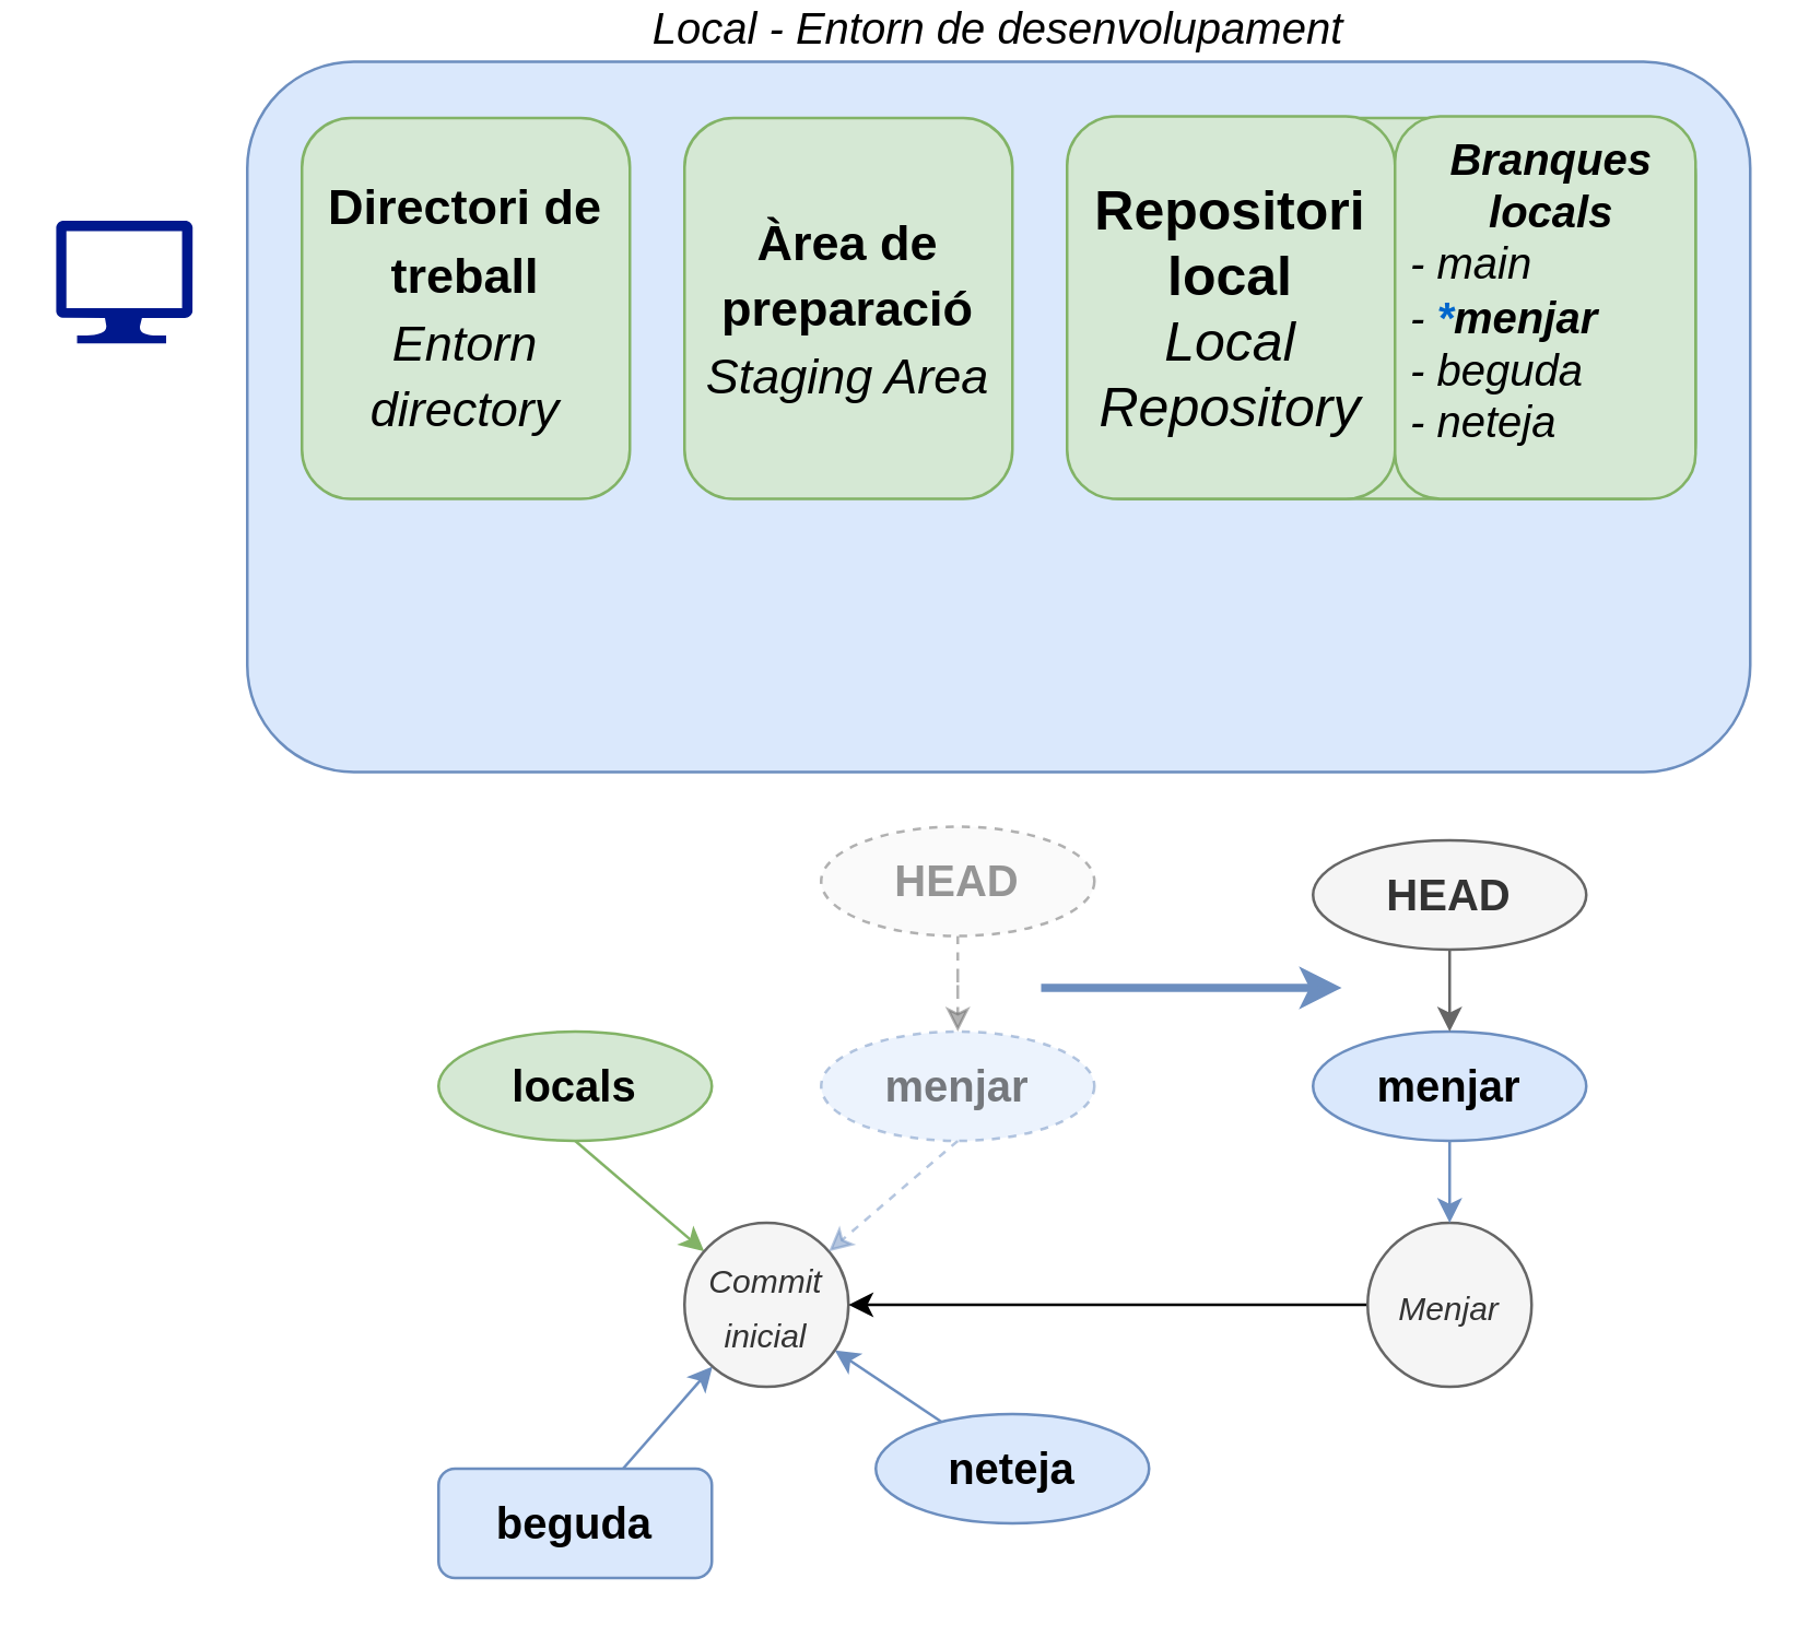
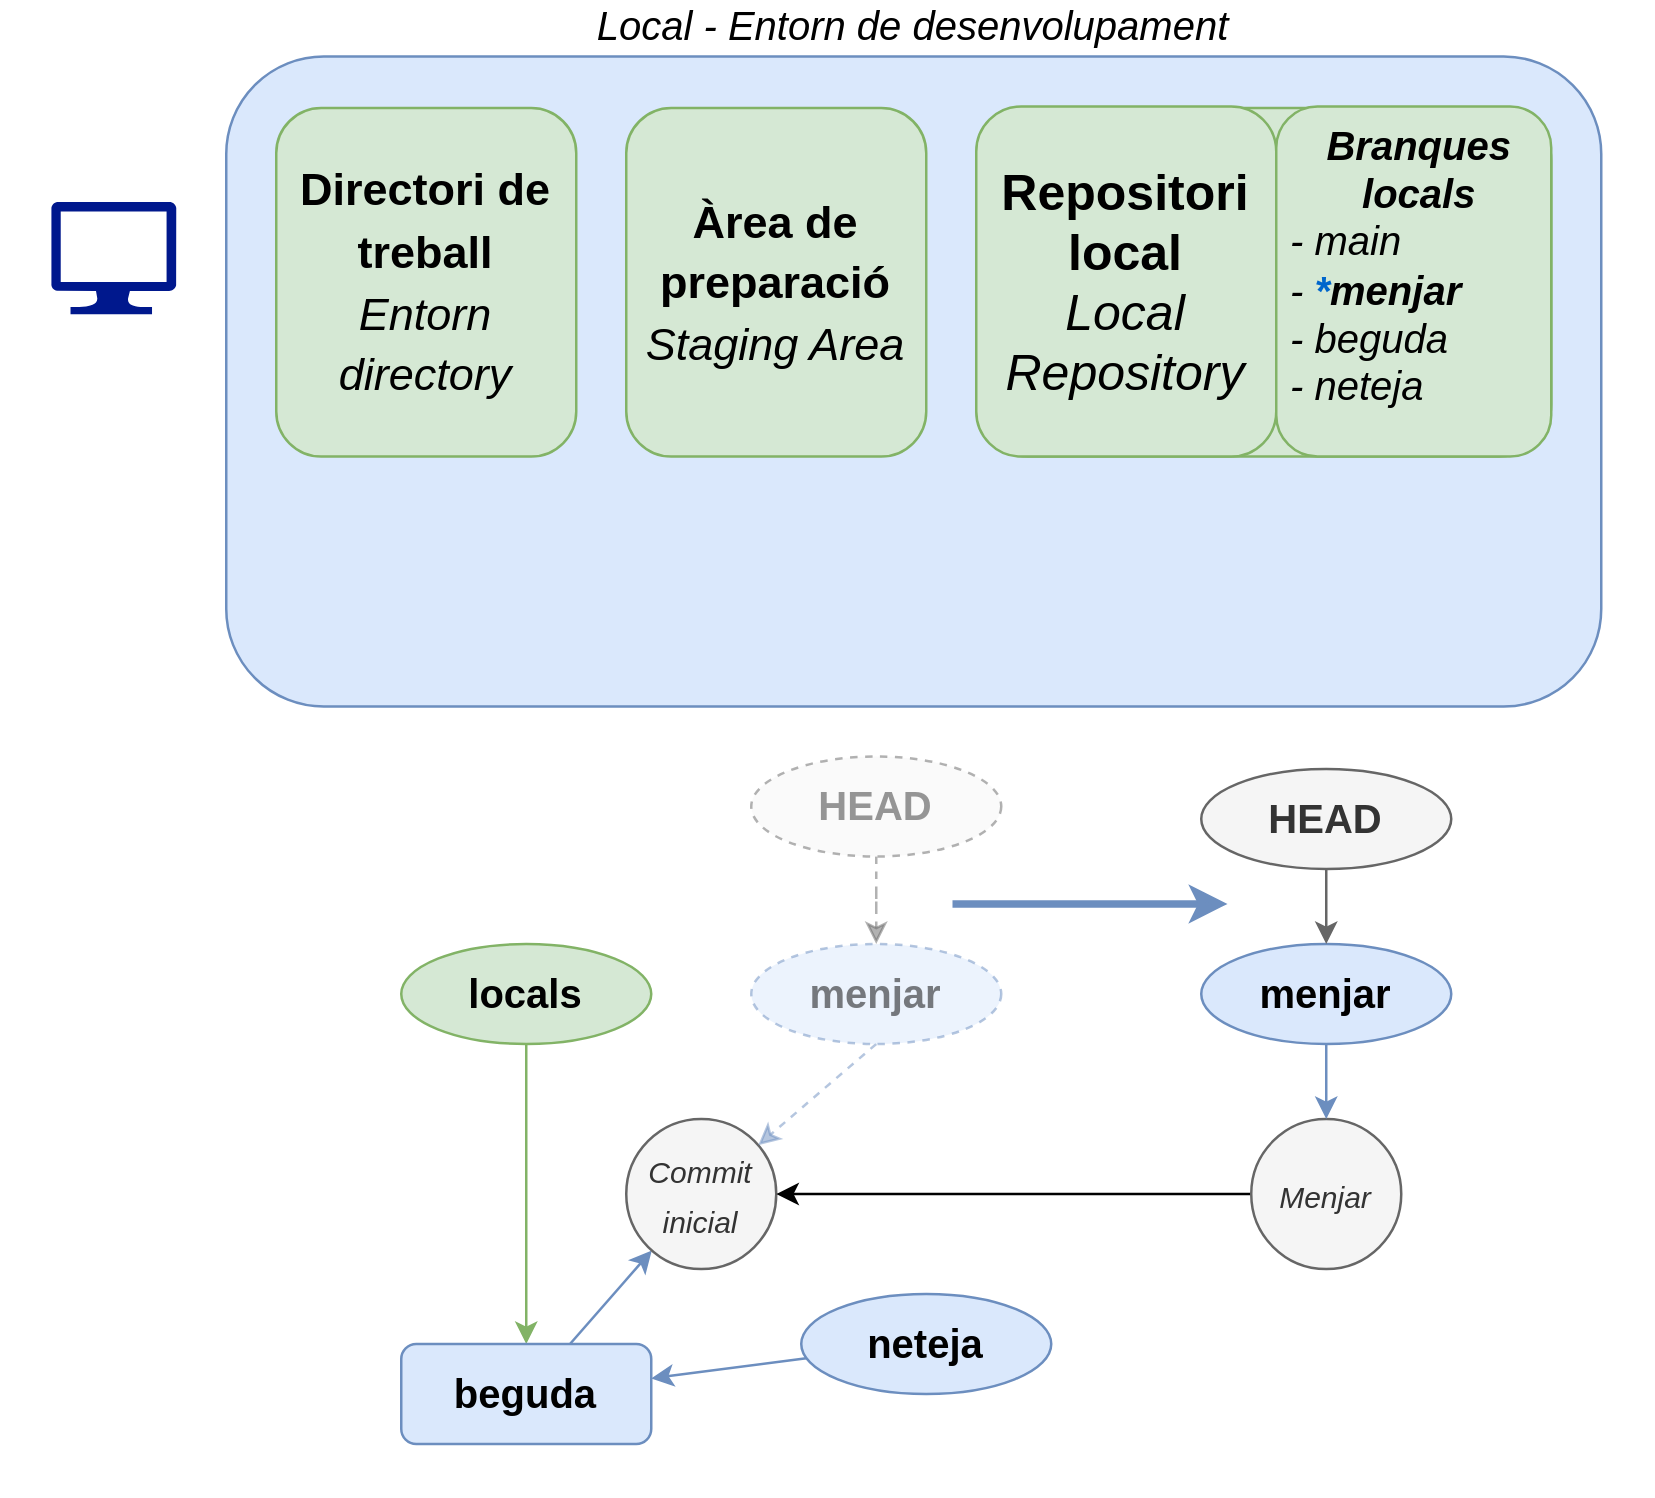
  <mxCell id="0" />
  <mxCell id="1" parent="0" />
- <mxCell id="2" style="rounded=0;orthogonalLoop=1;jettySize=auto;html=1;exitX=0.5;exitY=1;exitDx=0;exitDy=0;fillColor=#d5e8d4;strokeColor=#82b366;" edge="1" parent="1" source="3" target="8"><mxGeometry relative="1" as="geometry"><mxPoint x="256.667" y="455" as="targetPoint" /></mxGeometry></mxCell>
+ <mxCell id="2" style="rounded=0;orthogonalLoop=1;jettySize=auto;html=1;exitX=0.5;exitY=1;exitDx=0;exitDy=0;fillColor=#d5e8d4;strokeColor=#82b366;" edge="1" parent="1" source="3" target="4"><mxGeometry relative="1" as="geometry"><mxPoint x="256.667" y="455" as="targetPoint" /></mxGeometry></mxCell>
  <mxCell id="3" value="locals" style="ellipse;whiteSpace=wrap;html=1;fillColor=#d5e8d4;strokeColor=#82b366;fontSize=16;fontStyle=1" vertex="1" parent="1"><mxGeometry x="160" y="375" width="100" height="40" as="geometry" /></mxCell>
  <mxCell id="4" value="beguda" style="whiteSpace=wrap;html=1;fillColor=#dae8fc;strokeColor=#6c8ebf;fontSize=16;fontStyle=1;rounded=1;" vertex="1" parent="1"><mxGeometry x="160" y="535" width="100" height="40" as="geometry" /></mxCell>
  <mxCell id="5" style="rounded=0;orthogonalLoop=1;jettySize=auto;html=1;fillColor=#dae8fc;strokeColor=#6c8ebf;" edge="1" parent="1" source="4" target="8"><mxGeometry relative="1" as="geometry"><mxPoint x="394" y="425" as="sourcePoint" /><mxPoint x="262.5" y="495" as="targetPoint" /></mxGeometry></mxCell>
  <mxCell id="6" value="neteja" style="ellipse;whiteSpace=wrap;html=1;fillColor=#dae8fc;strokeColor=#6c8ebf;fontSize=16;fontStyle=1" vertex="1" parent="1"><mxGeometry x="320" y="515" width="100" height="40" as="geometry" /></mxCell>
- <mxCell id="7" style="rounded=0;orthogonalLoop=1;jettySize=auto;html=1;fillColor=#dae8fc;strokeColor=#6c8ebf;" edge="1" parent="1" source="6" target="8"><mxGeometry relative="1" as="geometry"><mxPoint x="220" y="547" as="sourcePoint" /><mxPoint x="297.5" y="495" as="targetPoint" /></mxGeometry></mxCell>
+ <mxCell id="7" style="rounded=0;orthogonalLoop=1;jettySize=auto;html=1;fillColor=#dae8fc;strokeColor=#6c8ebf;" edge="1" parent="1" source="6" target="4"><mxGeometry relative="1" as="geometry"><mxPoint x="220" y="547" as="sourcePoint" /><mxPoint x="297.5" y="495" as="targetPoint" /></mxGeometry></mxCell>
  <mxCell id="8" value="&lt;i style=&quot;font-size: 16px;&quot;&gt;&lt;font style=&quot;font-size: 12px;&quot;&gt;Commit inicial&lt;/font&gt;&lt;/i&gt;" style="ellipse;whiteSpace=wrap;html=1;fillColor=#f5f5f5;fontColor=#333333;strokeColor=#666666;" vertex="1" parent="1"><mxGeometry x="250" y="445" width="60" height="60" as="geometry" /></mxCell>
  <mxCell id="9" value="&lt;i&gt;Local - Entorn de desenvolupament&lt;/i&gt;" style="rounded=1;whiteSpace=wrap;html=1;verticalAlign=bottom;labelPosition=center;verticalLabelPosition=top;align=center;textDirection=ltr;labelBackgroundColor=none;spacingTop=0;spacing=2;fontSize=16;fillColor=#dae8fc;strokeColor=#6c8ebf;" vertex="1" parent="1"><mxGeometry x="90" y="20" width="550" height="260" as="geometry" /></mxCell>
  <mxCell id="10" value="" style="sketch=0;aspect=fixed;pointerEvents=1;shadow=0;dashed=0;html=1;strokeColor=none;labelPosition=center;verticalLabelPosition=bottom;verticalAlign=top;align=center;fillColor=#00188D;shape=mxgraph.azure.computer" vertex="1" parent="1"><mxGeometry x="20" y="78.13" width="50" height="45" as="geometry" /></mxCell>
  <mxCell id="11" value="" style="rounded=1;whiteSpace=wrap;html=1;fontSize=20;fillColor=#d5e8d4;strokeColor=#82b366;" vertex="1" parent="1"><mxGeometry x="390" y="40.63" width="230" height="139.37" as="geometry" /></mxCell>
  <mxCell id="12" value="&lt;b&gt;Repositori local&lt;/b&gt;&lt;i&gt;&lt;br&gt;Local Repository&lt;/i&gt;" style="rounded=1;whiteSpace=wrap;html=1;fontSize=20;fillColor=#d5e8d4;strokeColor=#82b366;" vertex="1" parent="1"><mxGeometry x="390" y="40" width="120" height="140" as="geometry" /></mxCell>
  <mxCell id="13" value="&lt;b style=&quot;border-color: var(--border-color); font-size: 18px;&quot;&gt;Àrea de preparació&lt;/b&gt;&lt;br style=&quot;border-color: var(--border-color); font-size: 18px;&quot;&gt;&lt;i style=&quot;border-color: var(--border-color); font-size: 18px;&quot;&gt;Staging Area&lt;/i&gt;" style="rounded=1;whiteSpace=wrap;html=1;fontSize=20;fillColor=#d5e8d4;strokeColor=#82b366;" vertex="1" parent="1"><mxGeometry x="250" y="40.63" width="120" height="139.37" as="geometry" /></mxCell>
  <mxCell id="14" value="&lt;b style=&quot;border-color: var(--border-color); font-size: 18px;&quot;&gt;Directori de treball&lt;/b&gt;&lt;br style=&quot;border-color: var(--border-color); font-size: 18px;&quot;&gt;&lt;i style=&quot;border-color: var(--border-color); font-size: 18px;&quot;&gt;Entorn directory&lt;/i&gt;" style="rounded=1;whiteSpace=wrap;html=1;fontSize=20;fillColor=#d5e8d4;strokeColor=#82b366;" vertex="1" parent="1"><mxGeometry x="110" y="40.63" width="120" height="139.37" as="geometry" /></mxCell>
  <mxCell id="15" value="" style="shape=image;imageAspect=0;aspect=fixed;verticalLabelPosition=bottom;verticalAlign=top;image=https://cdn0.iconfinder.com/data/icons/folder-line/512/folder_tree-512.png;" vertex="1" parent="1"><mxGeometry x="135" y="190" width="70" height="70" as="geometry" /></mxCell>
  <mxCell id="16" value="" style="shape=image;imageAspect=0;aspect=fixed;verticalLabelPosition=bottom;verticalAlign=top;image=https://cdn.icon-icons.com/icons2/2718/PNG/512/git_branch_icon_174485.png;" vertex="1" parent="1"><mxGeometry x="469.5" y="190" width="71" height="71" as="geometry" /></mxCell>
  <mxCell id="17" value="&lt;i style=&quot;&quot;&gt;&lt;b style=&quot;font-size: 16px;&quot;&gt;Branques locals&lt;/b&gt;&lt;br style=&quot;font-size: 16px;&quot;&gt;&lt;div style=&quot;text-align: left;&quot;&gt;&lt;span style=&quot;background-color: initial;&quot;&gt;- main&lt;/span&gt;&lt;br&gt;&lt;/div&gt;&lt;div style=&quot;text-align: left;&quot;&gt;&lt;span style=&quot;background-color: initial;&quot;&gt;- &lt;b&gt;&lt;font color=&quot;#0066cc&quot;&gt;*&lt;/font&gt;menjar&lt;/b&gt;&lt;/span&gt;&lt;/div&gt;&lt;div style=&quot;text-align: left;&quot;&gt;&lt;span style=&quot;background-color: initial;&quot;&gt;- beguda&lt;/span&gt;&lt;/div&gt;&lt;div style=&quot;text-align: left;&quot;&gt;&lt;span style=&quot;background-color: initial;&quot;&gt;- neteja&lt;/span&gt;&lt;/div&gt;&lt;/i&gt;" style="rounded=1;whiteSpace=wrap;html=1;fontSize=16;fillColor=#d5e8d4;strokeColor=#82b366;verticalAlign=top;spacingLeft=5;" vertex="1" parent="1"><mxGeometry x="510" y="40" width="110" height="140" as="geometry" /></mxCell>
  <mxCell id="18" style="edgeStyle=orthogonalEdgeStyle;rounded=0;orthogonalLoop=1;jettySize=auto;html=1;" edge="1" parent="1" source="19" target="8"><mxGeometry relative="1" as="geometry" /></mxCell>
  <mxCell id="19" value="&lt;i style=&quot;font-size: 16px;&quot;&gt;&lt;font style=&quot;font-size: 12px;&quot;&gt;Menjar&lt;/font&gt;&lt;/i&gt;" style="ellipse;whiteSpace=wrap;html=1;fillColor=#f5f5f5;fontColor=#333333;strokeColor=#666666;" vertex="1" parent="1"><mxGeometry x="500" y="445" width="60" height="60" as="geometry" /></mxCell>
  <mxCell id="20" style="rounded=0;orthogonalLoop=1;jettySize=auto;html=1;exitX=0.5;exitY=1;exitDx=0;exitDy=0;fillColor=#dae8fc;strokeColor=#6c8ebf;" edge="1" parent="1" source="21" target="19"><mxGeometry relative="1" as="geometry"><mxPoint x="483" y="455" as="targetPoint" /></mxGeometry></mxCell>
  <mxCell id="21" value="menjar" style="ellipse;whiteSpace=wrap;html=1;fillColor=#dae8fc;strokeColor=#6c8ebf;fontSize=16;fontStyle=1" vertex="1" parent="1"><mxGeometry x="480" y="375" width="100" height="40" as="geometry" /></mxCell>
  <mxCell id="22" style="edgeStyle=orthogonalEdgeStyle;rounded=0;orthogonalLoop=1;jettySize=auto;html=1;exitX=0.5;exitY=1;exitDx=0;exitDy=0;fillColor=#f5f5f5;strokeColor=#666666;" edge="1" parent="1" source="23" target="21"><mxGeometry relative="1" as="geometry"><mxPoint x="700" y="367.5" as="targetPoint" /></mxGeometry></mxCell>
  <mxCell id="23" value="HEAD" style="ellipse;whiteSpace=wrap;html=1;fillColor=#f5f5f5;strokeColor=#666666;fontSize=16;fontStyle=1;fontColor=#333333;" vertex="1" parent="1"><mxGeometry x="480" y="305" width="100" height="40" as="geometry" /></mxCell>
  <mxCell id="24" style="edgeStyle=orthogonalEdgeStyle;rounded=0;orthogonalLoop=1;jettySize=auto;html=1;exitX=0.5;exitY=1;exitDx=0;exitDy=0;fillColor=#f5f5f5;strokeColor=#666666;opacity=50;dashed=1;" edge="1" parent="1" source="25" target="27"><mxGeometry relative="1" as="geometry" /></mxCell>
  <mxCell id="25" value="HEAD" style="ellipse;whiteSpace=wrap;html=1;fillColor=#f5f5f5;strokeColor=#666666;fontSize=16;fontStyle=1;fontColor=#333333;opacity=50;dashed=1;textOpacity=50;" vertex="1" parent="1"><mxGeometry x="300" y="300" width="100" height="40" as="geometry" /></mxCell>
  <mxCell id="26" style="rounded=0;orthogonalLoop=1;jettySize=auto;html=1;exitX=0.5;exitY=1;exitDx=0;exitDy=0;fillColor=#dae8fc;strokeColor=#6c8ebf;opacity=50;dashed=1;" edge="1" parent="1" source="27" target="8"><mxGeometry relative="1" as="geometry"><mxPoint x="310" y="445" as="targetPoint" /></mxGeometry></mxCell>
  <mxCell id="27" value="menjar" style="ellipse;whiteSpace=wrap;html=1;fillColor=#dae8fc;strokeColor=#6c8ebf;fontSize=16;fontStyle=1;opacity=50;dashed=1;textOpacity=50;" vertex="1" parent="1"><mxGeometry x="300" y="375" width="100" height="40" as="geometry" /></mxCell>
  <mxCell id="28" value="" style="endArrow=classic;html=1;rounded=0;strokeWidth=3;fillColor=#dae8fc;strokeColor=#6c8ebf;" edge="1" parent="1"><mxGeometry width="50" height="50" relative="1" as="geometry"><mxPoint x="380.5" y="359" as="sourcePoint" /><mxPoint x="490.5" y="359" as="targetPoint" /></mxGeometry></mxCell>
